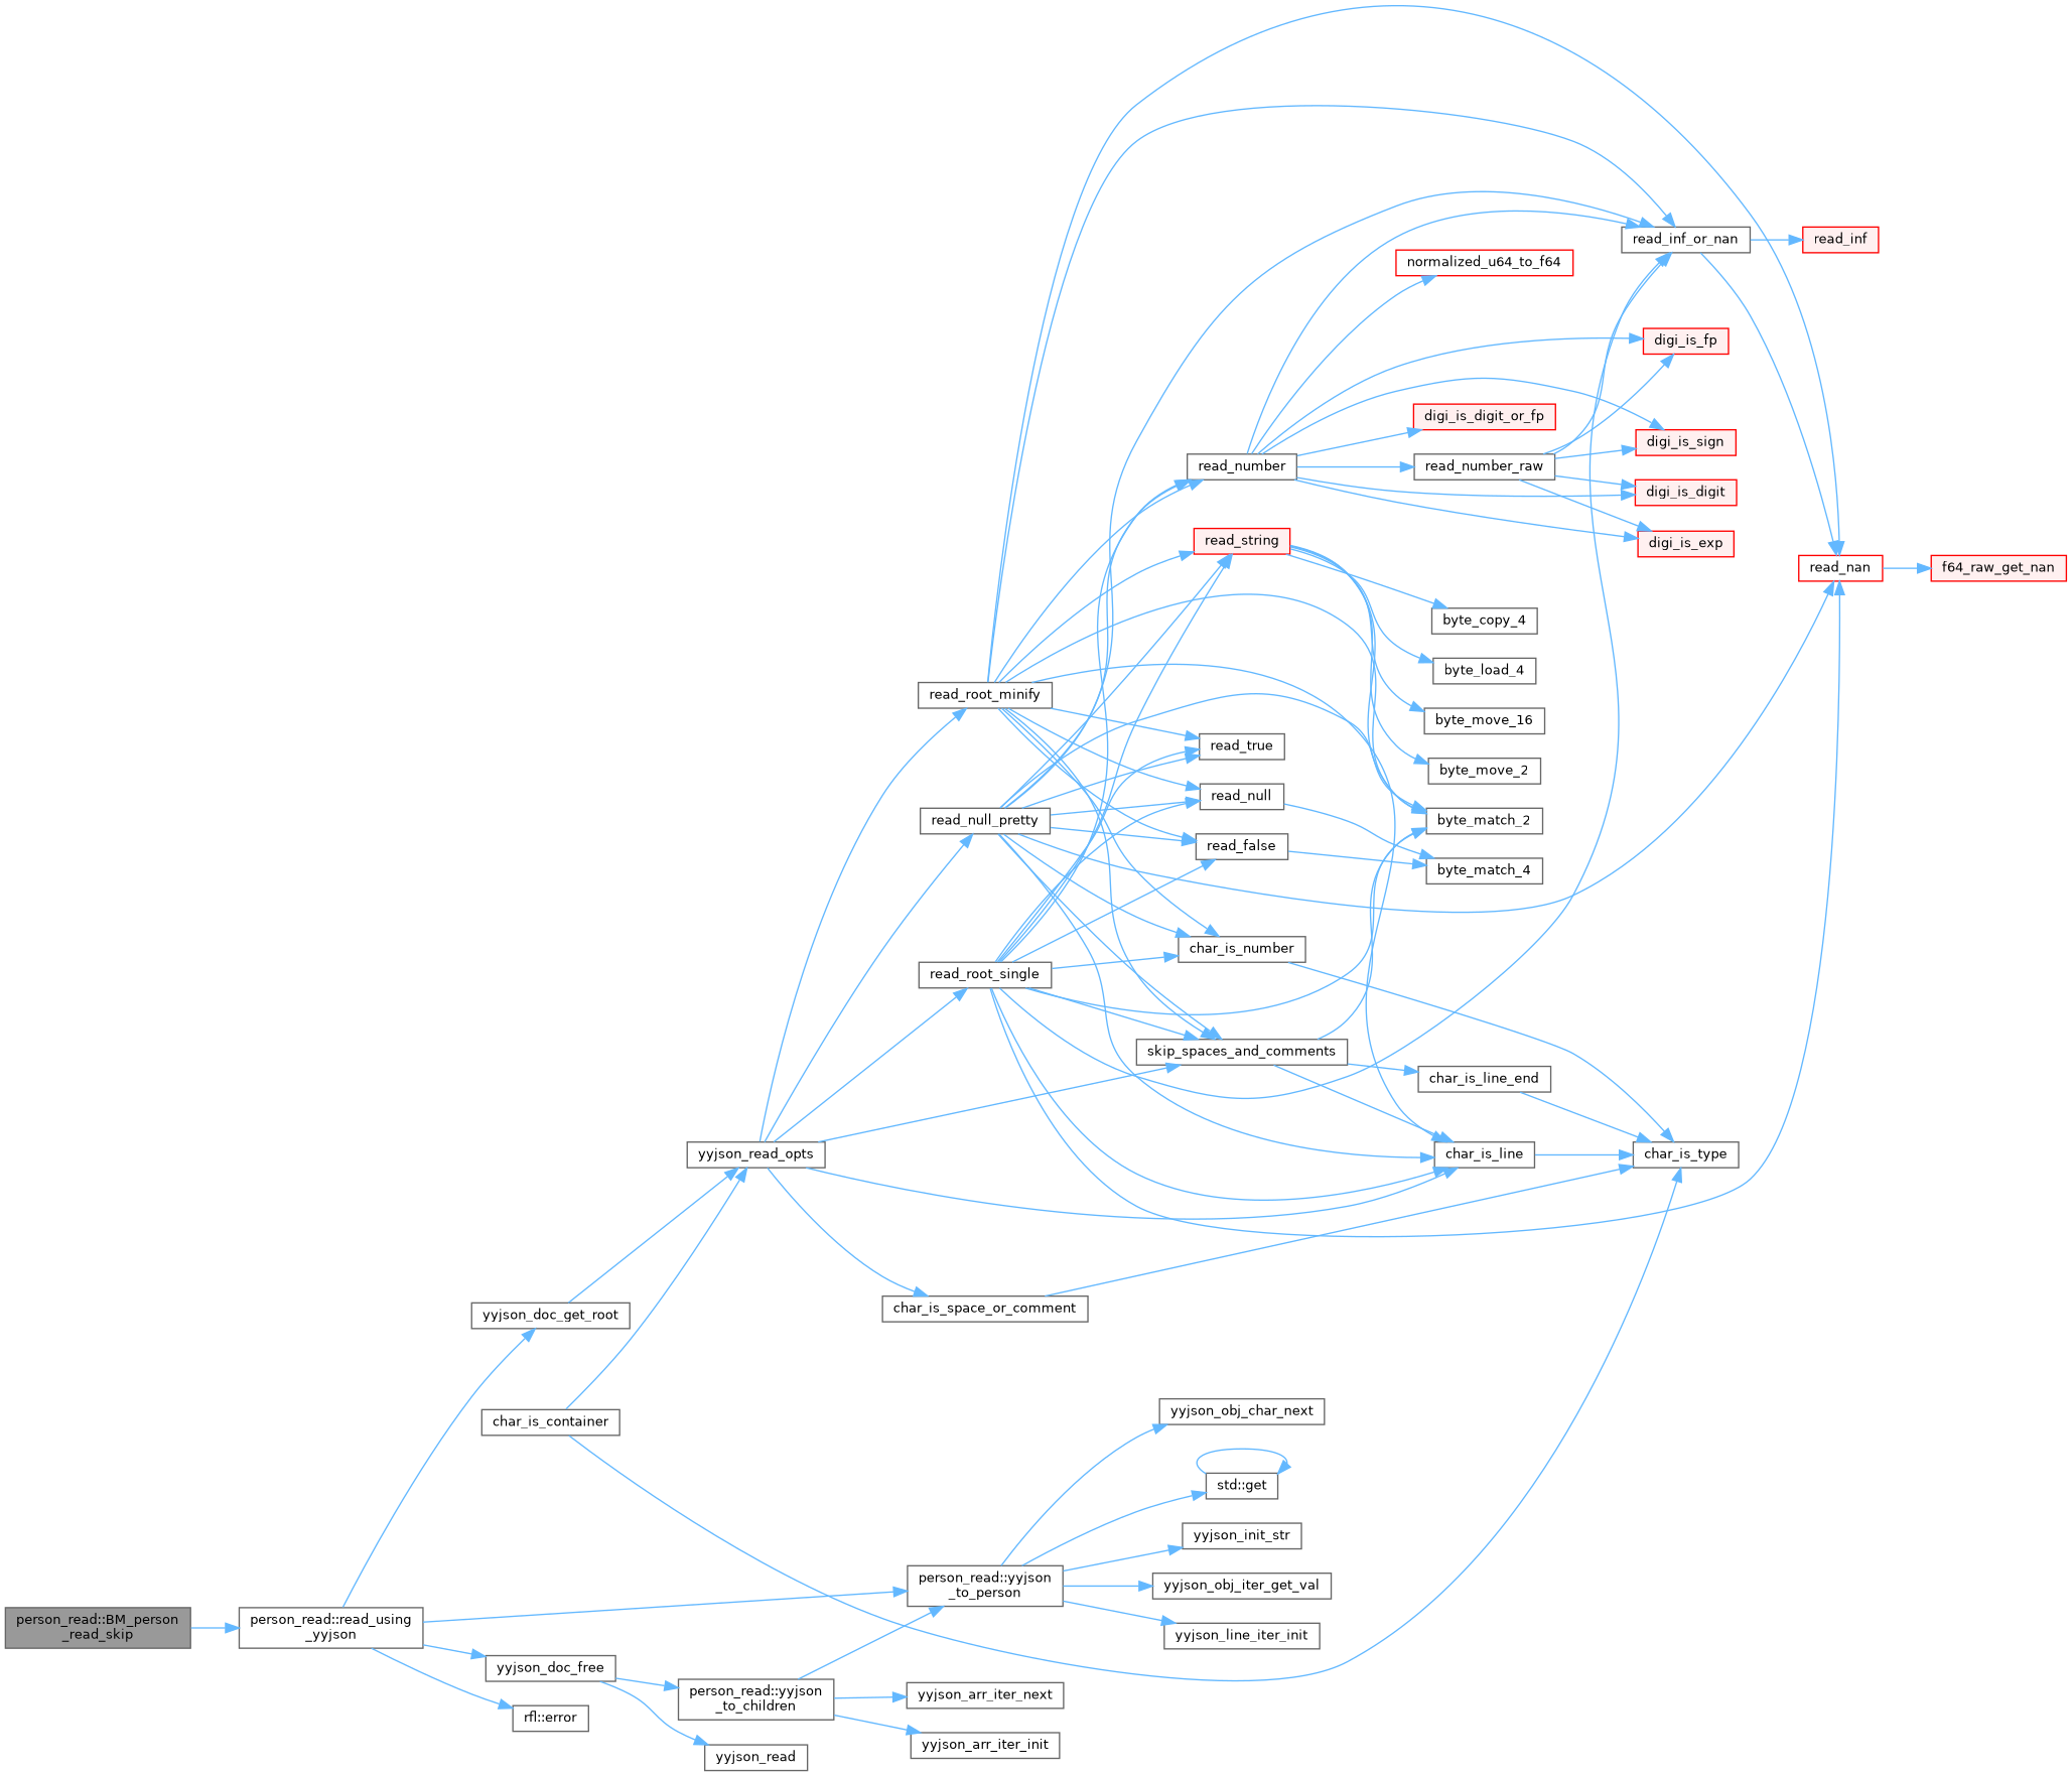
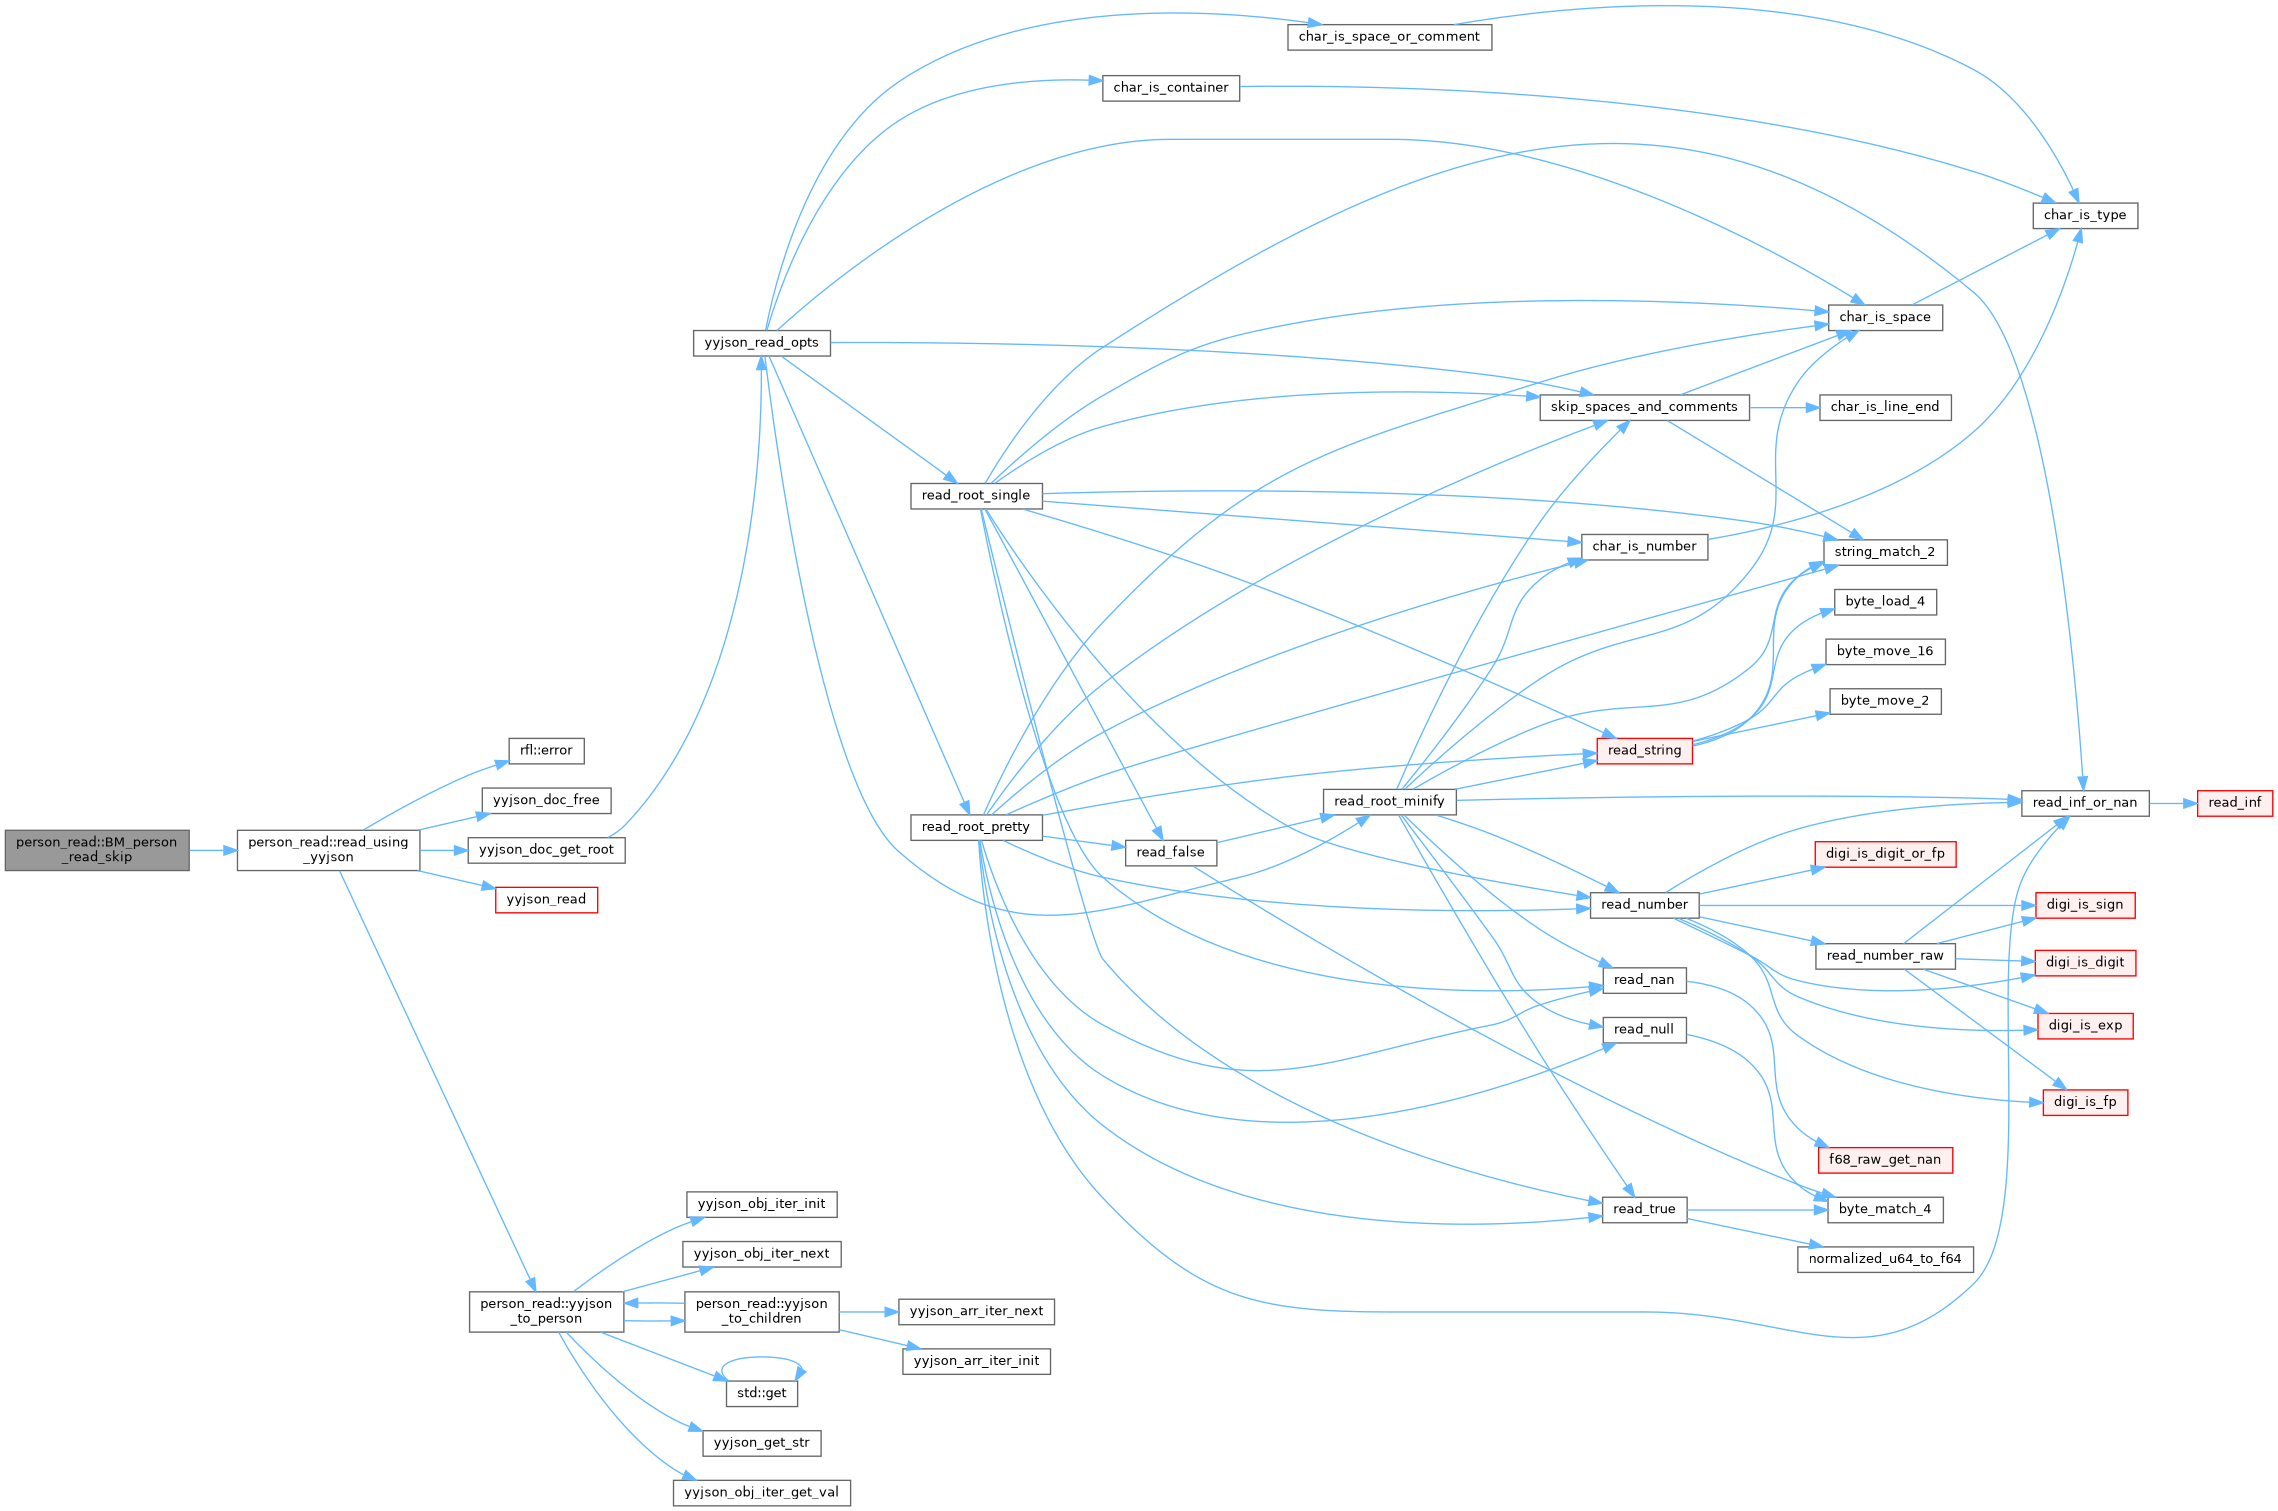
  digraph {
    rankdir=LR
    node [color=grey40 fillcolor=white fontname=Helvetica fontsize=10 shape=box style=filled]
    edge [color=steelblue1 fontname=Helvetica fontsize=10 labelfontname=Helvetica labelfontsize=10 style=solid]
    n1 [color=gray40 fillcolor=grey60 fontcolor=black height=0.2 label="person_read::BM_person\l_read_skip" width=0.4]
    n2 [height=0.2 label="person_read::read_using\l_yyjson" width=0.4]
    n3 [height=0.2 label="rfl::error" width=0.4]
    n4 [height=0.2 label=yyjson_doc_free width=0.4]
    n5 [height=0.2 label=yyjson_doc_get_root width=0.4]
-   n6 [height=0.2 label=yyjson_read width=0.4]
+   n6 [color=red height=0.2 label=yyjson_read width=0.4]
    n7 [height=0.2 label="person_read::yyjson\l_to_person" width=0.4]
    n8 [height=0.2 label=yyjson_read_opts width=0.4]
    n9 [height=0.2 label="std::get" width=0.4]
-   n10 [height=0.2 label=yyjson_init_str width=0.4]
+   n10 [height=0.2 label=yyjson_get_str width=0.4]
    n11 [height=0.2 label=yyjson_obj_iter_get_val width=0.4]
-   n12 [height=0.2 label=yyjson_line_iter_init width=0.4]
-   n13 [height=0.2 label=yyjson_obj_char_next width=0.4]
+   n12 [height=0.2 label=yyjson_obj_iter_init width=0.4]
+   n13 [height=0.2 label=yyjson_obj_iter_next width=0.4]
    n14 [height=0.2 label="person_read::yyjson\l_to_children" width=0.4]
    n15 [height=0.2 label=char_is_container width=0.4]
-   n16 [height=0.2 label=char_is_line width=0.4]
+   n16 [height=0.2 label=char_is_space width=0.4]
    n17 [height=0.2 label=char_is_space_or_comment width=0.4]
    n18 [height=0.2 label=read_root_minify width=0.4]
    n19 [height=0.2 label=skip_spaces_and_comments width=0.4]
-   n20 [height=0.2 label=read_null_pretty width=0.4]
+   n20 [height=0.2 label=read_root_pretty width=0.4]
    n21 [height=0.2 label=read_root_single width=0.4]
    n22 [height=0.2 label=char_is_type width=0.4]
-   n23 [height=0.2 label=byte_match_2 width=0.4]
+   n23 [height=0.2 label=string_match_2 width=0.4]
    n24 [height=0.2 label=char_is_number width=0.4]
    n25 [height=0.2 label=read_false width=0.4]
    n26 [height=0.2 label=read_inf_or_nan width=0.4]
-   n27 [color=red height=0.2 label=read_nan width=0.4]
+   n27 [height=0.2 label=read_nan width=0.4]
    n28 [height=0.2 label=read_null width=0.4]
    n29 [height=0.2 label=read_number width=0.4]
    n30 [color=red fillcolor="#FFF0F0" height=0.2 label=read_string width=0.4]
    n31 [height=0.2 label=read_true width=0.4]
    n32 [height=0.2 label=char_is_line_end width=0.4]
    n33 [height=0.2 label=byte_match_4 width=0.4]
    n34 [color=red fillcolor="#FFF0F0" height=0.2 label=read_inf width=0.4]
-   n35 [color=red fillcolor="#FFF0F0" height=0.2 label=f64_raw_get_nan width=0.4]
+   n35 [color=red fillcolor="#FFF0F0" height=0.2 label=f68_raw_get_nan width=0.4]
    n36 [color=red fillcolor="#FFF0F0" height=0.2 label=digi_is_digit width=0.4]
    n37 [color=red fillcolor="#FFF0F0" height=0.2 label=digi_is_digit_or_fp width=0.4]
    n38 [color=red fillcolor="#FFF0F0" height=0.2 label=digi_is_exp width=0.4]
    n39 [color=red fillcolor="#FFF0F0" height=0.2 label=digi_is_fp width=0.4]
    n40 [color=red fillcolor="#FFF0F0" height=0.2 label=digi_is_sign width=0.4]
-   n41 [color=red height=0.2 label=normalized_u64_to_f64 width=0.4]
+   n41 [height=0.2 label=normalized_u64_to_f64 width=0.4]
    n42 [height=0.2 label=read_number_raw width=0.4]
-   n43 [height=0.2 label=byte_copy_4 width=0.4]
    n44 [height=0.2 label=byte_load_4 width=0.4]
    n45 [height=0.2 label=byte_move_16 width=0.4]
    n46 [height=0.2 label=byte_move_2 width=0.4]
    n47 [height=0.2 label=yyjson_arr_iter_init width=0.4]
    n48 [height=0.2 label=yyjson_arr_iter_next width=0.4]
    n1 -> n2
    n2 -> n3
    n2 -> n4
    n2 -> n5
-   n4 -> n6
+   n2 -> n6
    n2 -> n7
    n5 -> n8
    n7 -> n9
    n7 -> n10
    n7 -> n11
    n7 -> n12
    n7 -> n13
-   n4 -> n14
-   n15 -> n8
+   n7 -> n14
+   n8 -> n15
    n8 -> n16
    n8 -> n17
    n8 -> n18
    n8 -> n19
    n8 -> n20
    n8 -> n21
    n9 -> n9
    n14 -> n7
    n14 -> n47
    n14 -> n48
    n15 -> n22
    n16 -> n22
    n17 -> n22
    n18 -> n16
    n18 -> n19
    n18 -> n23
    n18 -> n24
-   n18 -> n25
+   n25 -> n18
    n18 -> n26
    n18 -> n27
    n18 -> n28
    n18 -> n29
    n18 -> n30
    n18 -> n31
    n19 -> n16
    n19 -> n23
    n19 -> n32
    n20 -> n16
    n20 -> n19
    n20 -> n23
    n20 -> n24
    n20 -> n25
    n20 -> n26
    n20 -> n27
    n20 -> n28
    n20 -> n29
    n20 -> n30
    n20 -> n31
    n21 -> n16
    n21 -> n19
    n21 -> n23
    n21 -> n24
    n21 -> n25
    n21 -> n26
    n21 -> n27
-   n21 -> n28
    n21 -> n29
    n21 -> n30
    n21 -> n31
    n24 -> n22
    n25 -> n33
-   n26 -> n27
    n26 -> n34
    n27 -> n35
    n28 -> n33
    n29 -> n26
    n29 -> n36
    n29 -> n37
    n29 -> n38
    n29 -> n39
    n29 -> n40
-   n29 -> n41
+   n31 -> n41
    n29 -> n42
    n30 -> n23
-   n30 -> n43
    n30 -> n44
    n30 -> n45
    n30 -> n46
-   n32 -> n22
+   n31 -> n33
    n42 -> n26
    n42 -> n36
    n42 -> n38
    n42 -> n39
    n42 -> n40
  }
